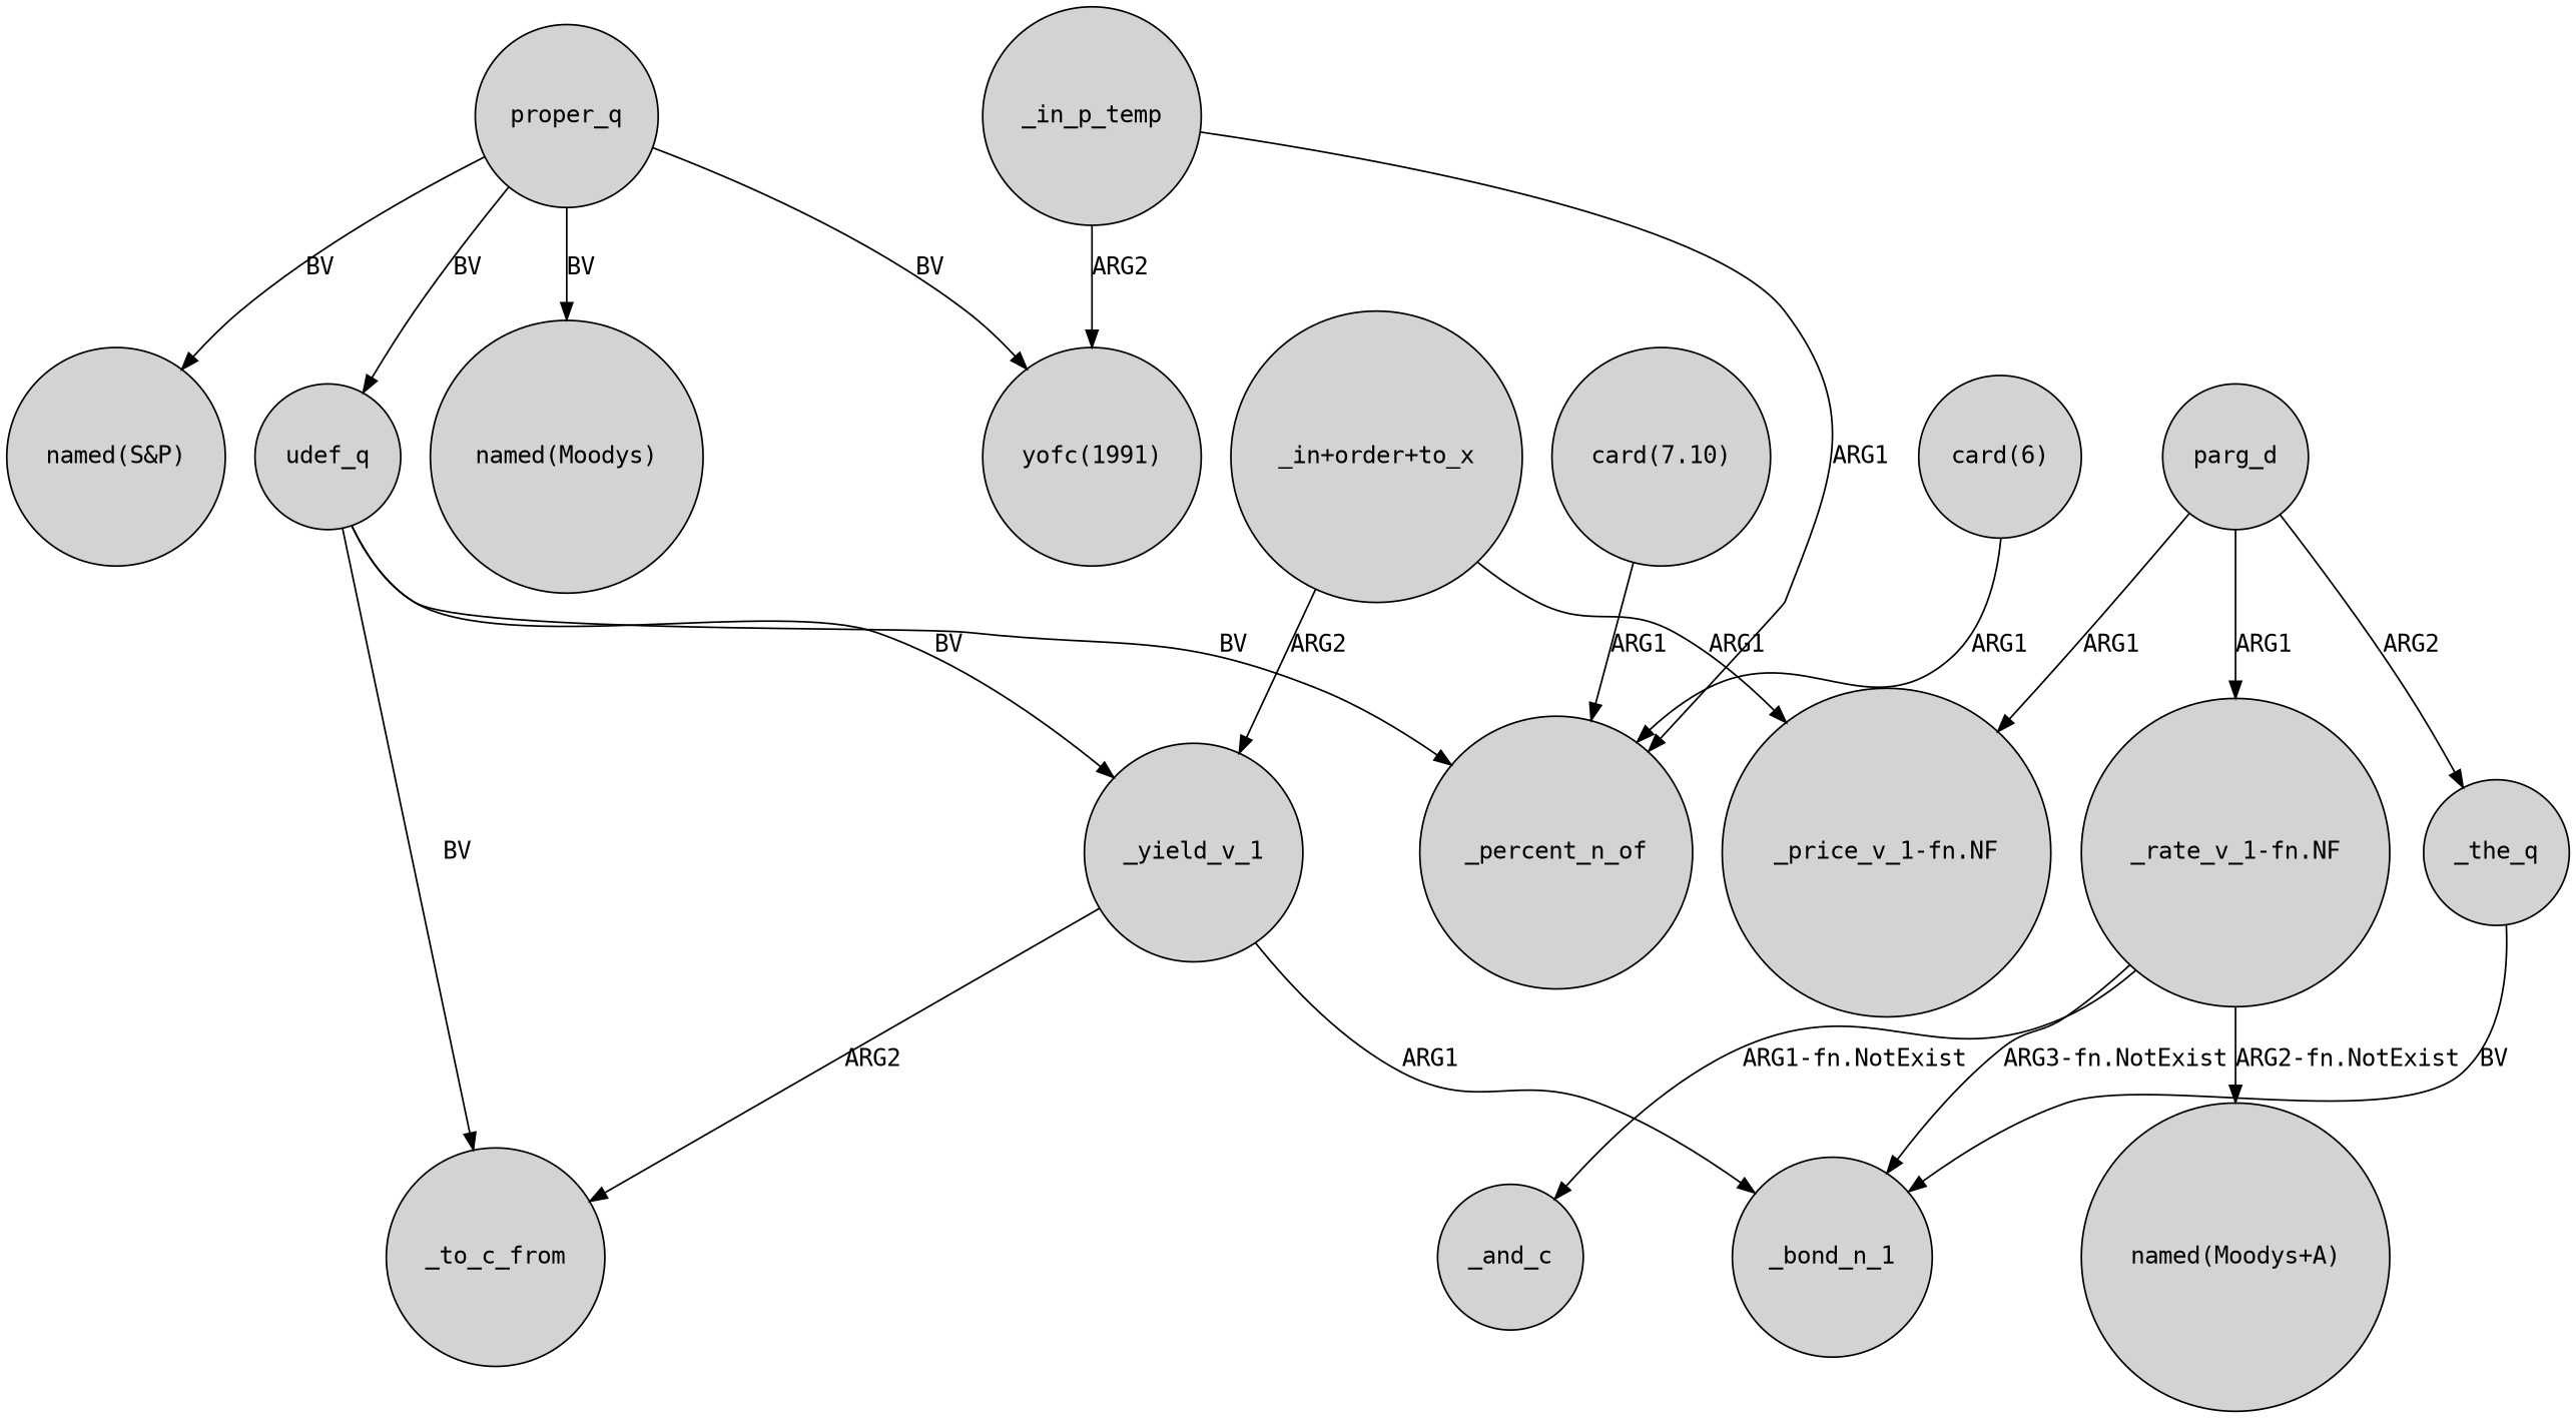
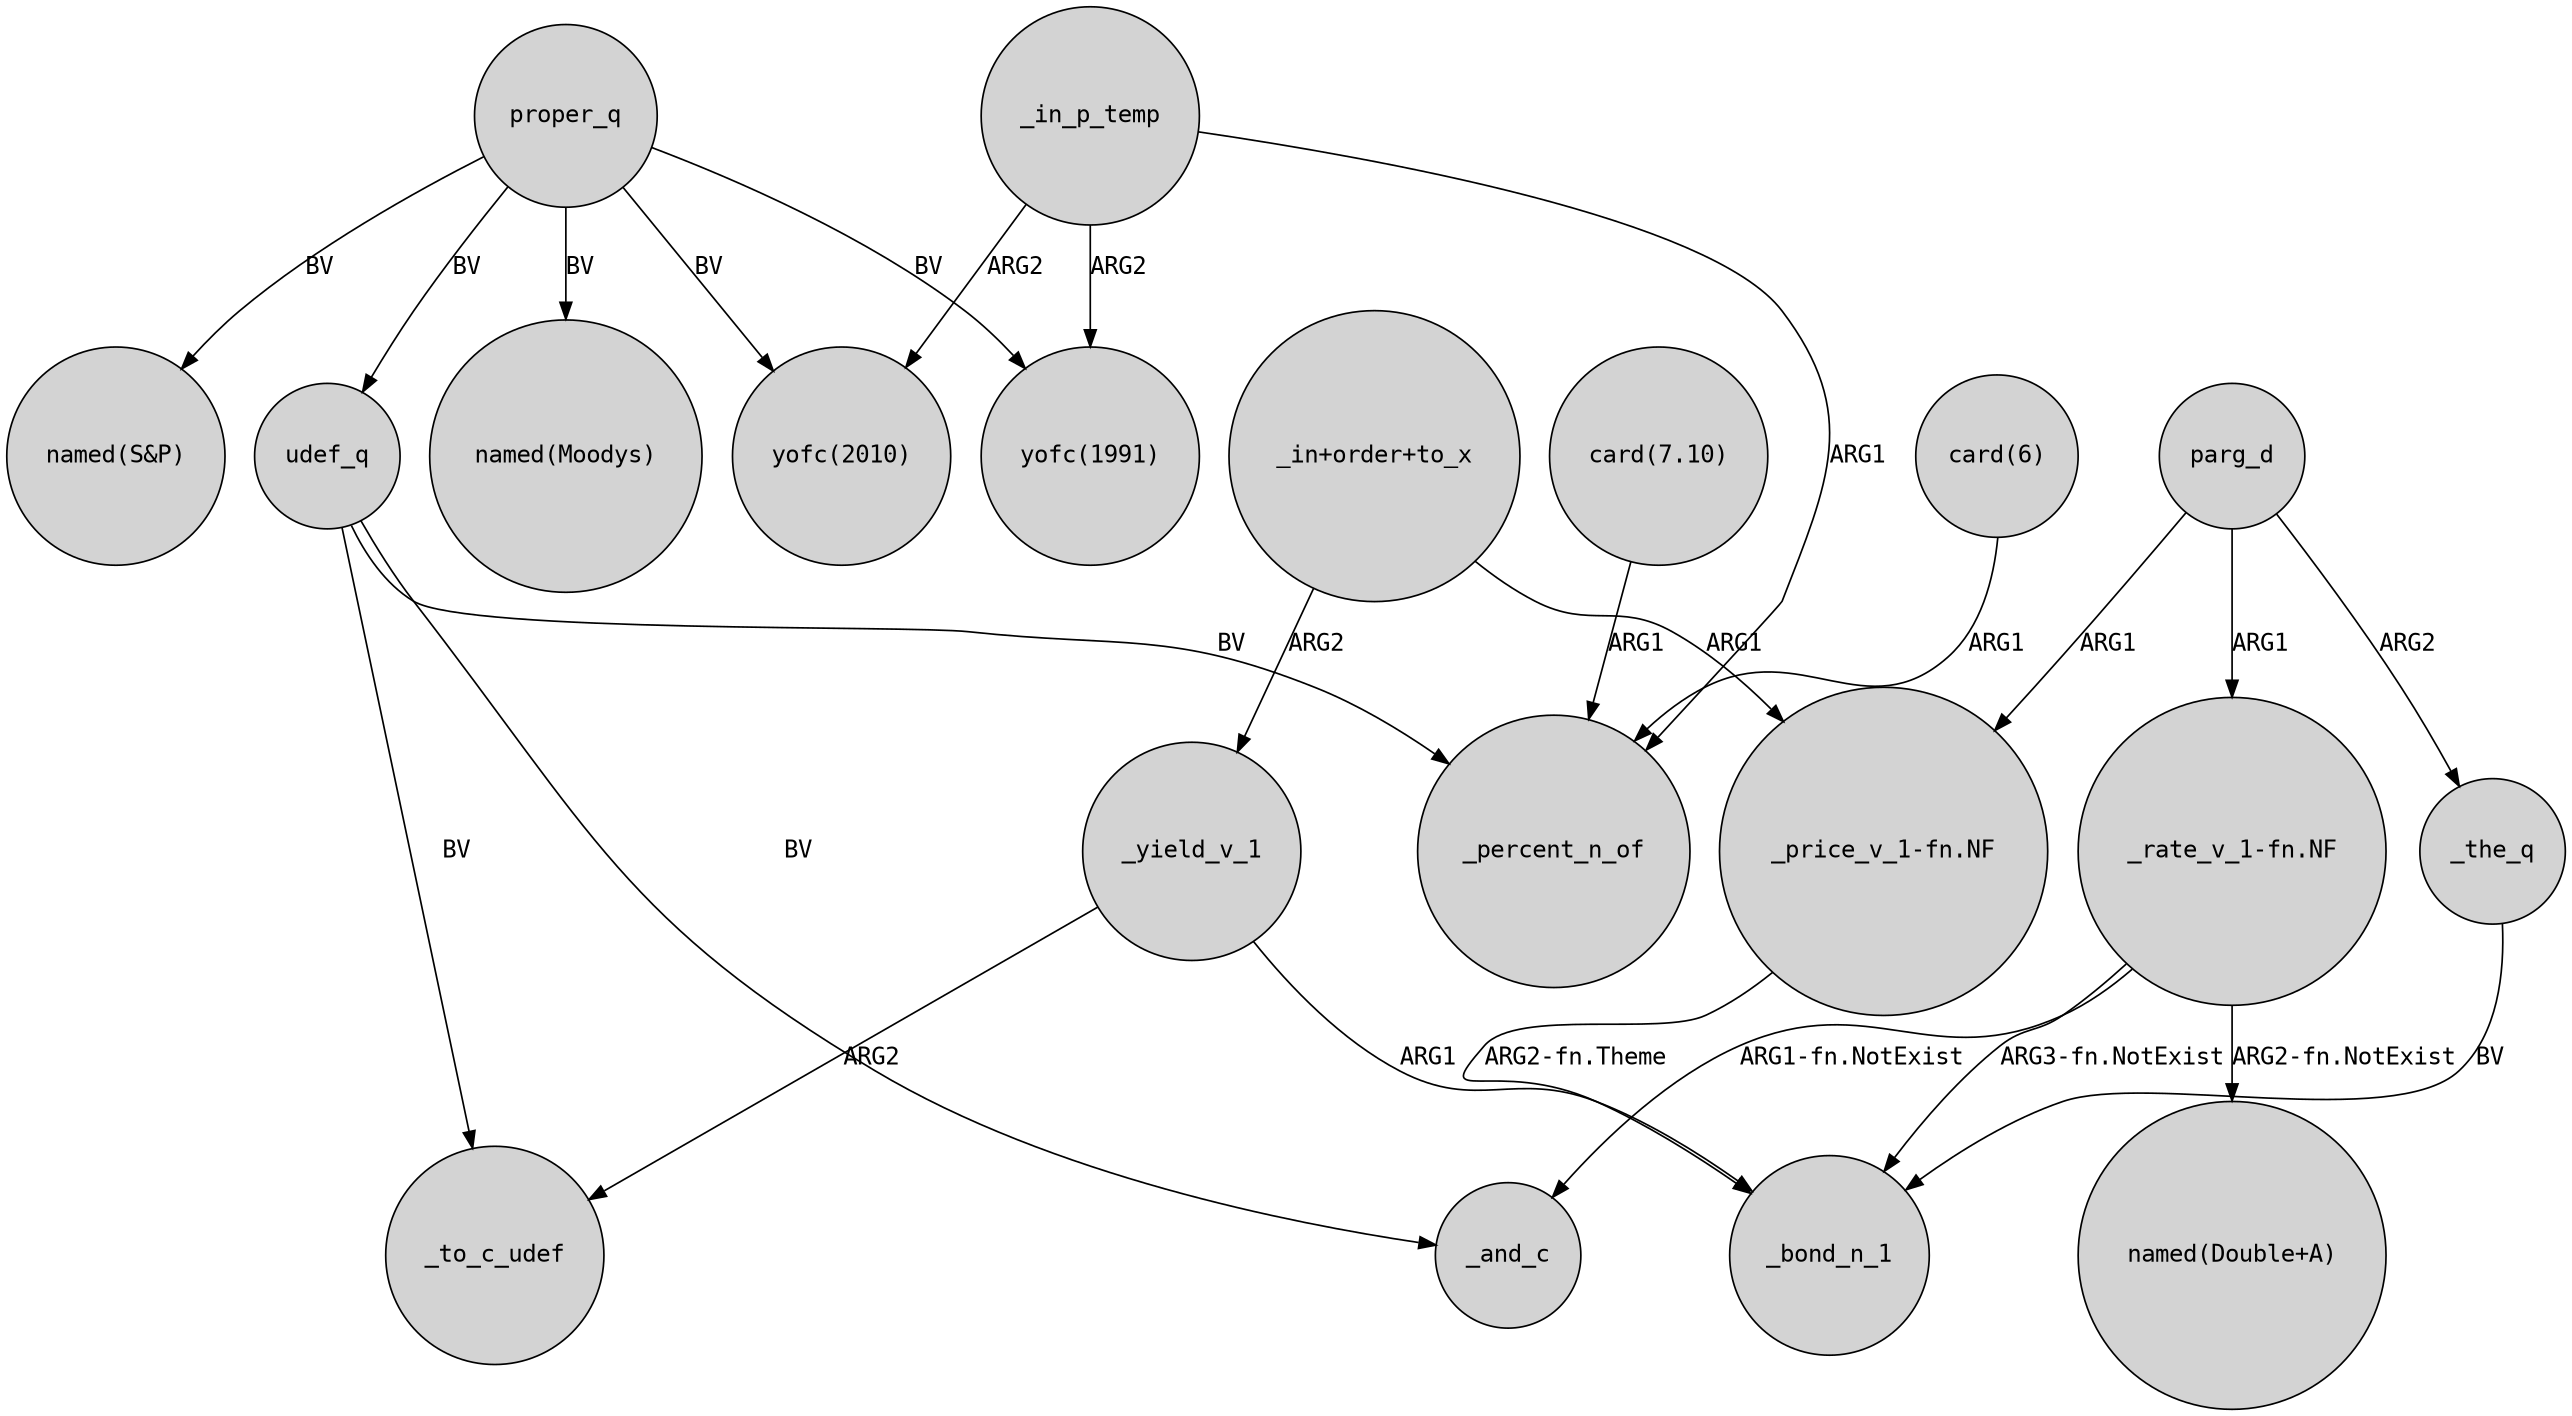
  digraph {
    fontname="DejaVu Sans Mono"
    node [fontname="DejaVu Sans Mono" shape=circle style=filled]
    edge [fontname="DejaVu Sans Mono"]
    proper_q
+   "yofc(2010)"
    "yofc(1991)"
    "named(Moodys)"
    "named(S&P)"
    udef_q
    _yield_v_1
-   _to_c_from
+   _to_c_from [label=_to_c_udef]
    _bond_n_1
    "_rate_v_1-fn.NF"
-   "named(Double+A)" [label="named(Moodys+A)"]
+   "named(Double+A)"
    _and_c
    parg_d
    "_price_v_1-fn.NF"
    _the_q
    _in_p_temp
    _percent_n_of
    "card(6)"
    "card(7.10)"
    "_in+order+to_x"
+   proper_q -> "yofc(2010)" [label=BV]
    proper_q -> "yofc(1991)" [label=BV]
    proper_q -> "named(Moodys)" [label=BV]
    proper_q -> "named(S&P)" [label=BV]
    proper_q -> udef_q [label=BV]
    udef_q -> _to_c_from [label=BV]
-   udef_q -> _yield_v_1 [label=BV]
+   udef_q -> _and_c [label=BV]
    udef_q -> _percent_n_of [label=BV]
    _yield_v_1 -> _to_c_from [label=ARG2]
    _yield_v_1 -> _bond_n_1 [label=ARG1]
    "_rate_v_1-fn.NF" -> _bond_n_1 [label="ARG3-fn.NotExist"]
    "_rate_v_1-fn.NF" -> "named(Double+A)" [label="ARG2-fn.NotExist"]
    "_rate_v_1-fn.NF" -> _and_c [label="ARG1-fn.NotExist"]
    parg_d -> "_rate_v_1-fn.NF" [label=ARG1]
    parg_d -> "_price_v_1-fn.NF" [label=ARG1]
    parg_d -> _the_q [label=ARG2]
+   "_price_v_1-fn.NF" -> _bond_n_1 [label="ARG2-fn.Theme"]
    _the_q -> _bond_n_1 [label=BV]
+   _in_p_temp -> "yofc(2010)" [label=ARG2]
    _in_p_temp -> "yofc(1991)" [label=ARG2]
    _in_p_temp -> _percent_n_of [label=ARG1]
    "card(6)" -> _percent_n_of [label=ARG1]
    "card(7.10)" -> _percent_n_of [label=ARG1]
    "_in+order+to_x" -> _yield_v_1 [label=ARG2]
    "_in+order+to_x" -> "_price_v_1-fn.NF" [label=ARG1]
  }
